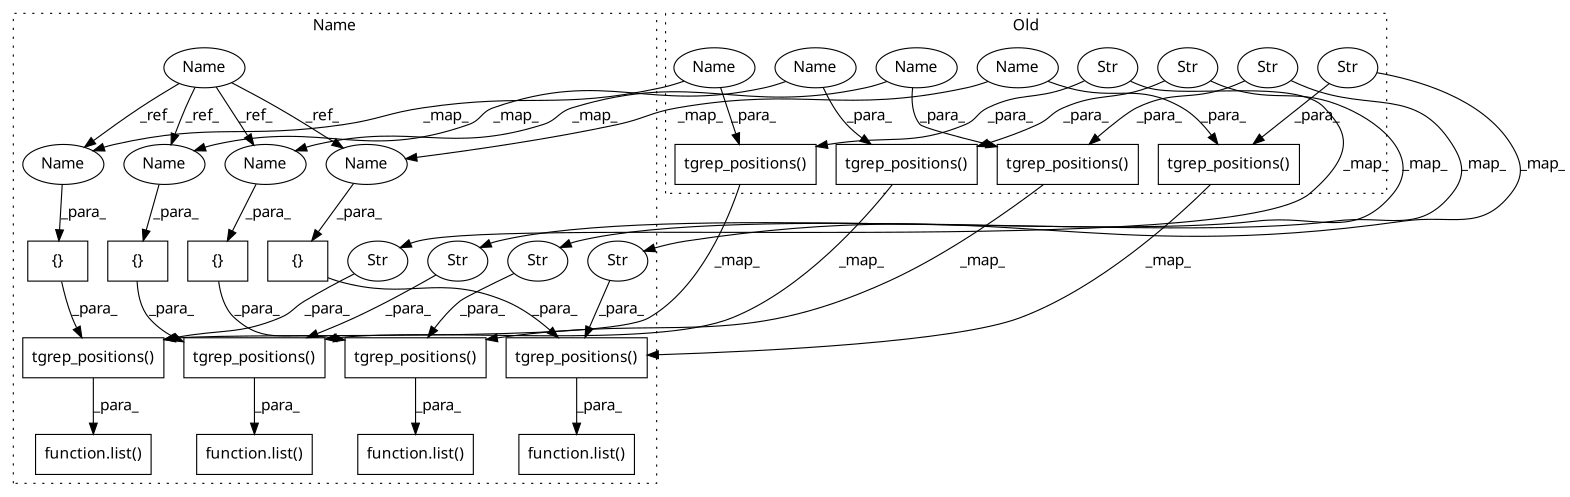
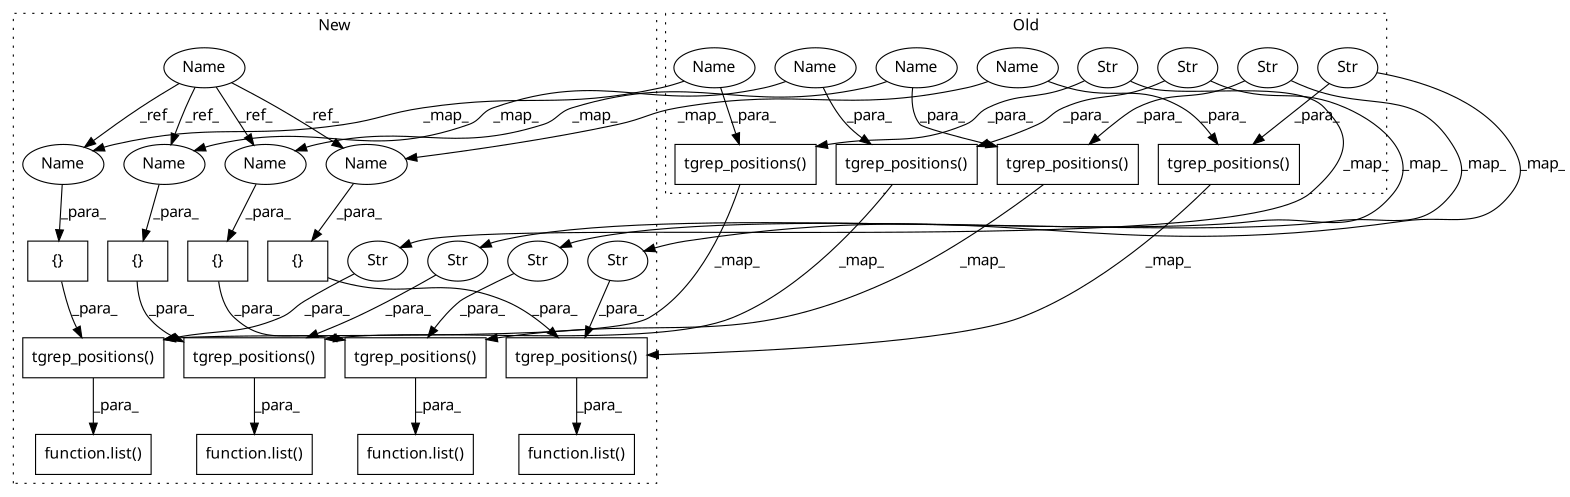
  digraph {
    fontname="Noto Sans"
    node [a=75 l=4 shape=ellipse fontname="Noto Sans"]
    edge [fontname="Noto Sans"]
    n1 [l="22,1" label="tgrep_positions()" s="18983,19019" shape=box]
    n2 [l="22,1" label="tgrep_positions()" s="18837,18873" shape=box]
    n3 [a=66 l=8 label=Str s=18865]
    n4 [a=66 l=8 label=Str s=19011]
    n5 [l="22,1" label="tgrep_positions()" s="19056,19093" shape=box]
    n6 [l="22,1" label="tgrep_positions()" s="18910,18947" shape=box]
    n7 [a=66 l=9 label=Str s=18938]
    n8 [a=66 l=9 label=Str s=19084]
    n9 [a=87 label=Name s=18932]
    n10 [a=87 label=Name s=18859]
    n11 [a=87 label=Name s=19005]
    n12 [a=87 label=Name s=19078]
    n13 [l="22,1" label="tgrep_positions()" s="19492,19530" shape=box]
    n14 [a=59 l="1,0" label="{}" s="19514,19519" shape=box]
    n15 [l="5,1" label="function.list()" s="19487,19531" shape=box]
    n16 [a=87 label=Name s=19240]
    n17 [a=59 l="1,0" label="{}" s="19348,19353" shape=box]
    n18 [l="5,1" label="function.list()" s="19321,19365" shape=box]
    n19 [l="22,1" label="tgrep_positions()" s="19326,19364" shape=box]
    n20 [a=66 l=8 label=Str s=19356]
    n21 [a=66 l=8 label=Str s=19522]
    n22 [a=59 l="1,0" label="{}" s="19597,19602" shape=box]
    n23 [l="5,1" label="function.list()" s="19570,19615" shape=box]
    n24 [l="22,1" label="tgrep_positions()" s="19575,19614" shape=box]
    n25 [a=59 l="1,0" label="{}" s="19431,19436" shape=box]
    n26 [l="5,1" label="function.list()" s="19404,19449" shape=box]
    n27 [l="22,1" label="tgrep_positions()" s="19409,19448" shape=box]
    n28 [a=66 l=9 label=Str s=19439]
    n29 [a=66 l=9 label=Str s=19605]
    n30 [a=87 label=Name s=19515]
    n31 [a=87 label=Name s=19349]
    n32 [a=87 label=Name s=19432]
    n33 [a=87 label=Name s=19598]
    subgraph cluster_1 {
      label=Old
      style=dotted
      n1
      n2
      n3
      n4
      n5
      n6
      n7
      n8
      n9
      n10
      n11
      n12
    }
    subgraph cluster_2 {
-     label=Name
+     label=New
      style=dotted
      n13
      n14
      n15
      n16
      n17
      n18
      n19
      n20
      n21
      n22
      n23
      n24
      n25
      n26
      n27
      n28
      n29
      n30
      n31
      n32
      n33
    }
    n1 -> n13 [label=_map_]
    n2 -> n19 [label=_map_]
    n3 -> n2 [label=_para_]
    n3 -> n20 [label=_map_]
    n4 -> n1 [label=_para_]
    n4 -> n21 [label=_map_]
    n5 -> n24 [label=_map_]
    n6 -> n27 [label=_map_]
    n7 -> n6 [label=_para_]
    n7 -> n28 [label=_map_]
    n8 -> n5 [label=_para_]
    n8 -> n29 [label=_map_]
    n9 -> n6 [label=_para_]
    n9 -> n32 [label=_map_]
    n10 -> n2 [label=_para_]
    n10 -> n31 [label=_map_]
    n11 -> n1 [label=_para_]
    n11 -> n30 [label=_map_]
    n12 -> n5 [label=_para_]
    n12 -> n33 [label=_map_]
    n13 -> n15 [label=_para_]
    n14 -> n13 [label=_para_]
    n16 -> n30 [label=_ref_]
    n16 -> n31 [label=_ref_]
    n16 -> n32 [label=_ref_]
    n16 -> n33 [label=_ref_]
    n17 -> n19 [label=_para_]
    n19 -> n18 [label=_para_]
    n20 -> n19 [label=_para_]
    n21 -> n13 [label=_para_]
    n22 -> n24 [label=_para_]
    n24 -> n23 [label=_para_]
    n25 -> n27 [label=_para_]
    n27 -> n26 [label=_para_]
    n28 -> n27 [label=_para_]
    n29 -> n24 [label=_para_]
    n30 -> n14 [label=_para_]
    n31 -> n17 [label=_para_]
    n32 -> n25 [label=_para_]
    n33 -> n22 [label=_para_]
  }
